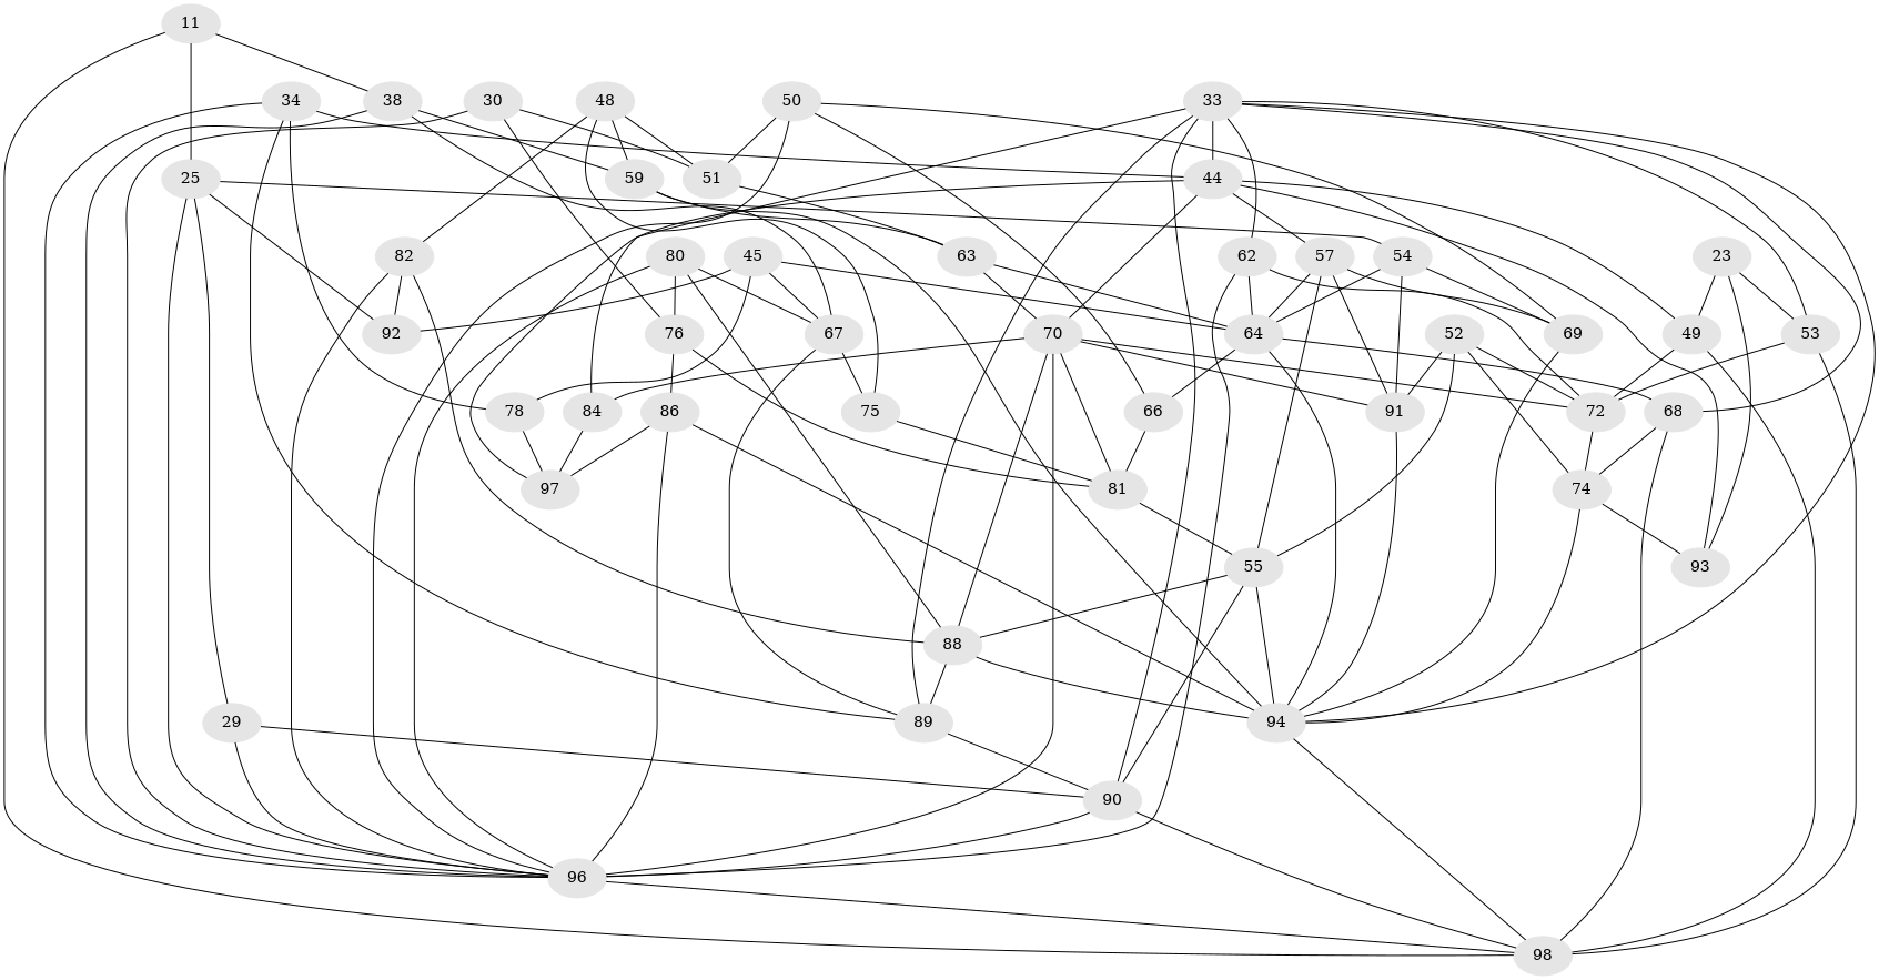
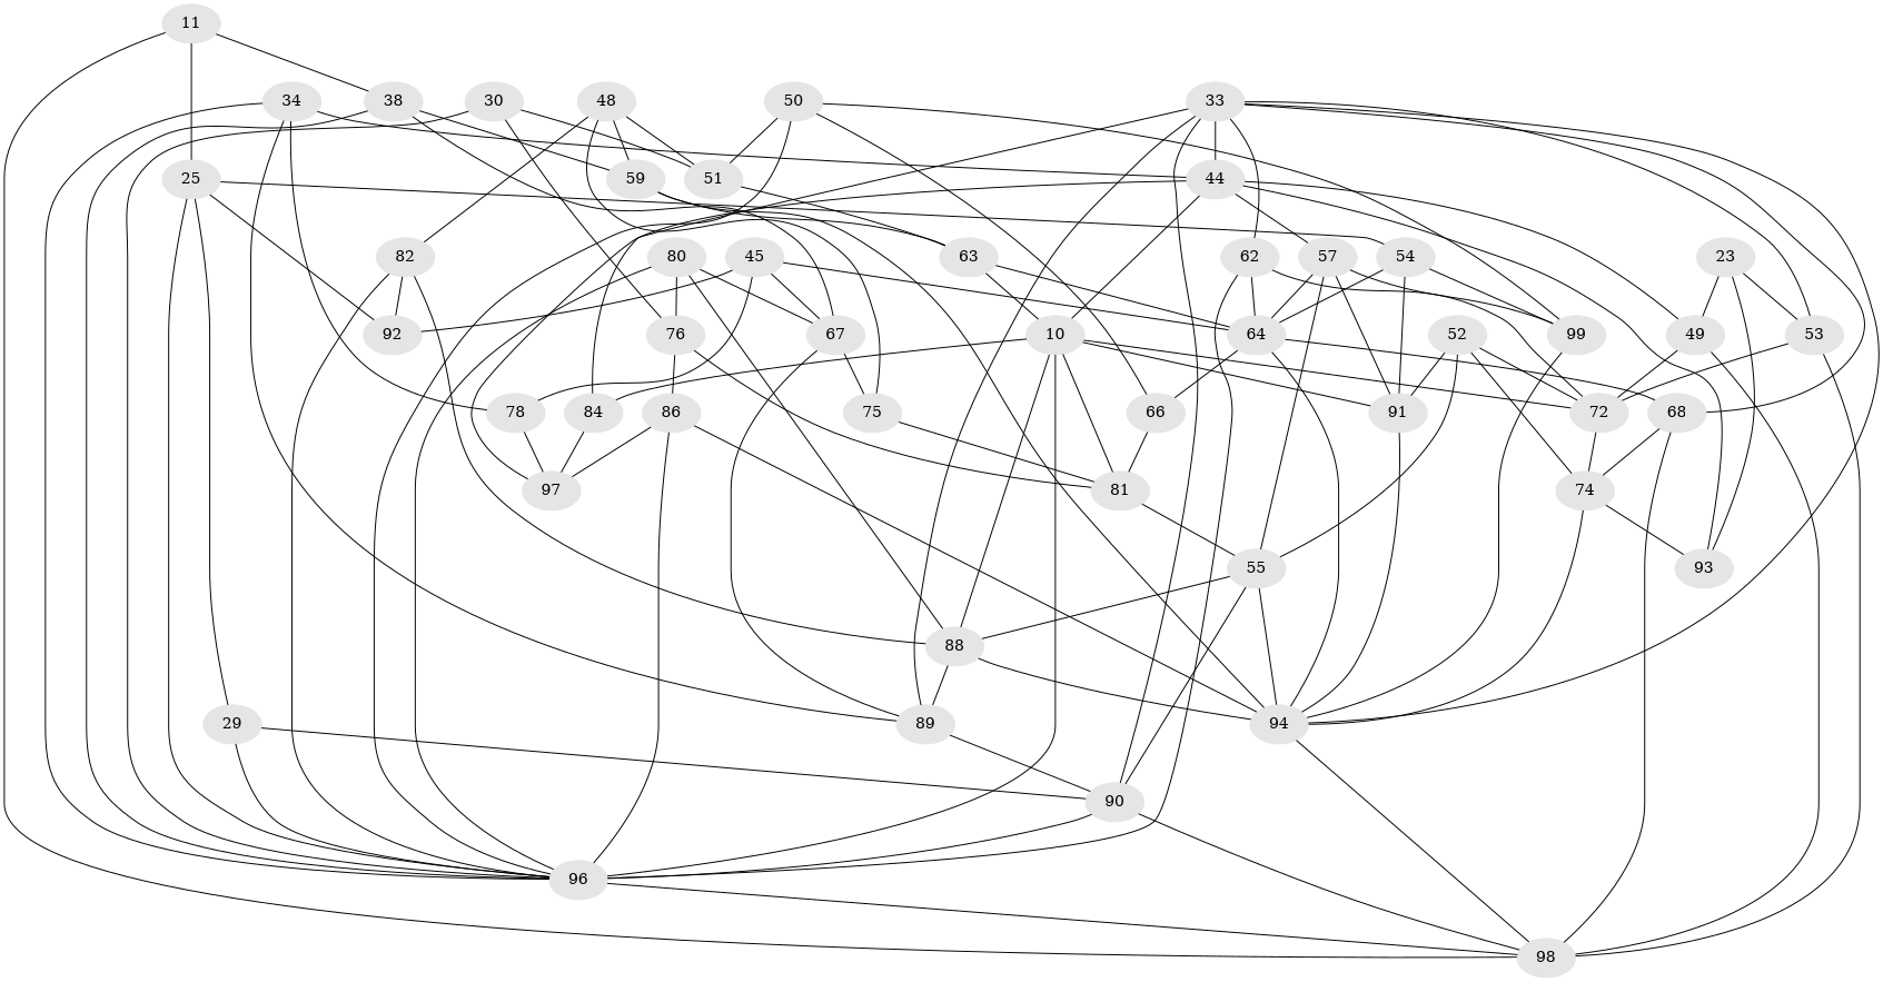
  graph {
    node [color=gray90 style=filled]
    25 [super="+1"]
    29
    54
    92
    96 [super="+6+10+26+21+58"]
    11
    38
    98 [super="+35+87"]
    59
    67 [super="+16"]
    49 [super="+9"]
    72 [super="+37"]
    23
    53
    93
    90 [super="+61"]
    64 [super="+5+43"]
-   69
+   69 [label=99]
    91 [super="+83"]
    30
    51
    76 [super="+14"]
    63
    81 [super="+36"]
    86 [super="+65"]
    33 [super="+12+13"]
    44 [super="+42"]
    62
    68
    84
    89 [super="+77"]
    94 [super="+79+71"]
    57 [super="+15"]
-   70 [super="+27+60+56"]
+   70 [super="+27+60+56" label=10]
    97 [super="+73"]
    74 [super="+19"]
    34
    78
    75
    n40 [label=80]
    88 [super="+2+46+47"]
    n42 [label=55 super="+28+55+80"]
    66
    45
    48
    82
    50
    52
    25 -- 29
    25 -- 54
    25 -- 92
    25 -- 96
    29 -- 96
    29 -- 90 [weight=2]
    54 -- 64
    54 -- 69
    54 -- 91
    96 -- 98
    11 -- 25 [weight=2]
    11 -- 38
    11 -- 98
    38 -- 96
    38 -- 59
    38 -- 67
    59 -- 63
    59 -- 94
    67 -- 89
    67 -- 75 [weight=2]
    49 -- 98 [weight=2]
    49 -- 72
    72 -- 74
    23 -- 49 [weight=2]
    23 -- 53
    23 -- 93
    53 -- 98
    53 -- 72
    90 -- 96 [weight=2]
    90 -- 98
    64 -- 68
    64 -- 94
    64 -- 66
    69 -- 94
    91 -- 94
    30 -- 96
    30 -- 51
    30 -- 76 [weight=2]
    51 -- 63
    76 -- 81
    76 -- 86 [weight=2]
    63 -- 64
    63 -- 70
    81 -- n42
    86 -- 96
    86 -- 94 [weight=3]
    86 -- 97 [weight=2]
    33 -- 53
    33 -- 90
    33 -- 44
    33 -- 62
    33 -- 68
    33 -- 84 [weight=2]
    33 -- 89
    33 -- 94
    44 -- 49
    44 -- 93
    44 -- 57
    44 -- 70 [weight=2]
    44 -- 97
    62 -- 96
    62 -- 72
    62 -- 64
    68 -- 98
    68 -- 74
    84 -- 97
    89 -- 90 [weight=2]
    94 -- 98
    57 -- 64
    57 -- 69
    57 -- 91 [weight=2]
    57 -- n42
    70 -- 96 [weight=3]
    70 -- 72
    70 -- 91
    70 -- 81
    70 -- 84
    70 -- 88 [weight=2]
    74 -- 93 [weight=2]
    74 -- 94
    34 -- 96
    34 -- 44
    34 -- 89
    34 -- 78
    78 -- 97 [weight=2]
    75 -- 81
    n40 -- 96
    n40 -- 67
    n40 -- 76
    n40 -- 88
    88 -- 89
    88 -- 94 [weight=2]
    n42 -- 90 [weight=2]
    n42 -- 94 [weight=2]
    n42 -- 88 [weight=3]
    66 -- 81 [weight=2]
    45 -- 92
    45 -- 67
    45 -- 64
    45 -- 78
    48 -- 59
    48 -- 51
    48 -- 75
    48 -- 82
    82 -- 92
    82 -- 96
    82 -- 88
    50 -- 96
    50 -- 69
    50 -- 51
    50 -- 66
    52 -- 72
    52 -- 91
    52 -- 74
    52 -- n42
  }
